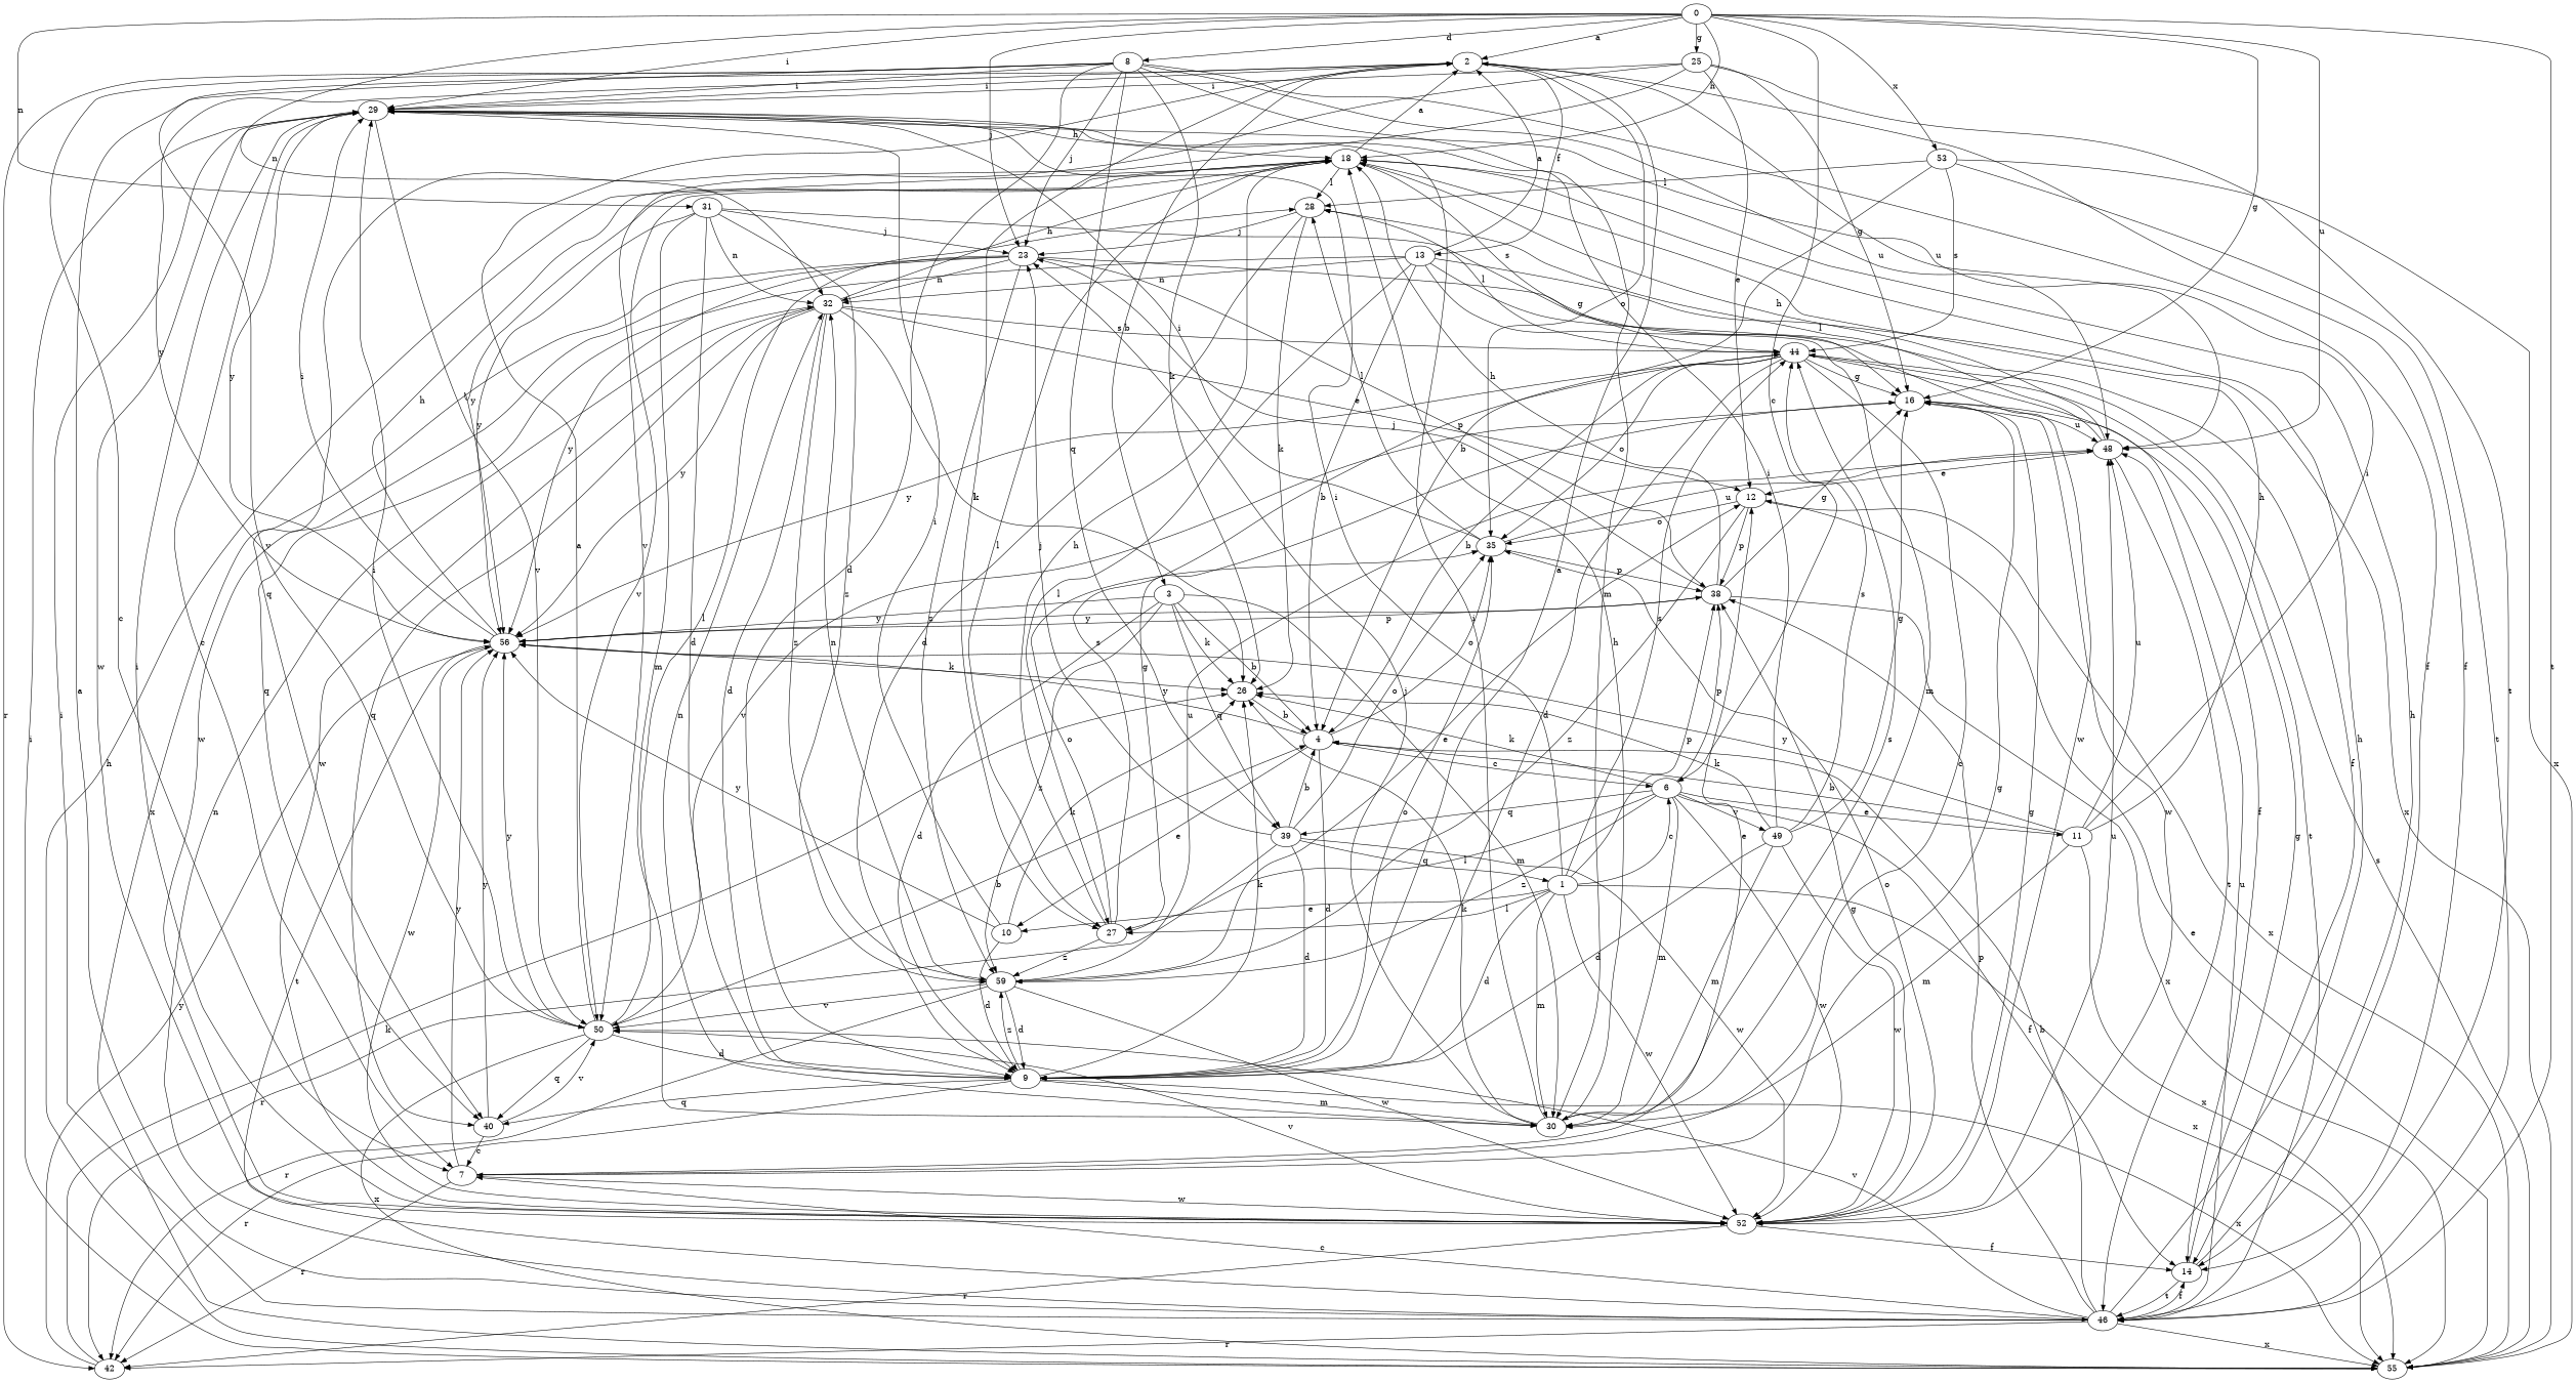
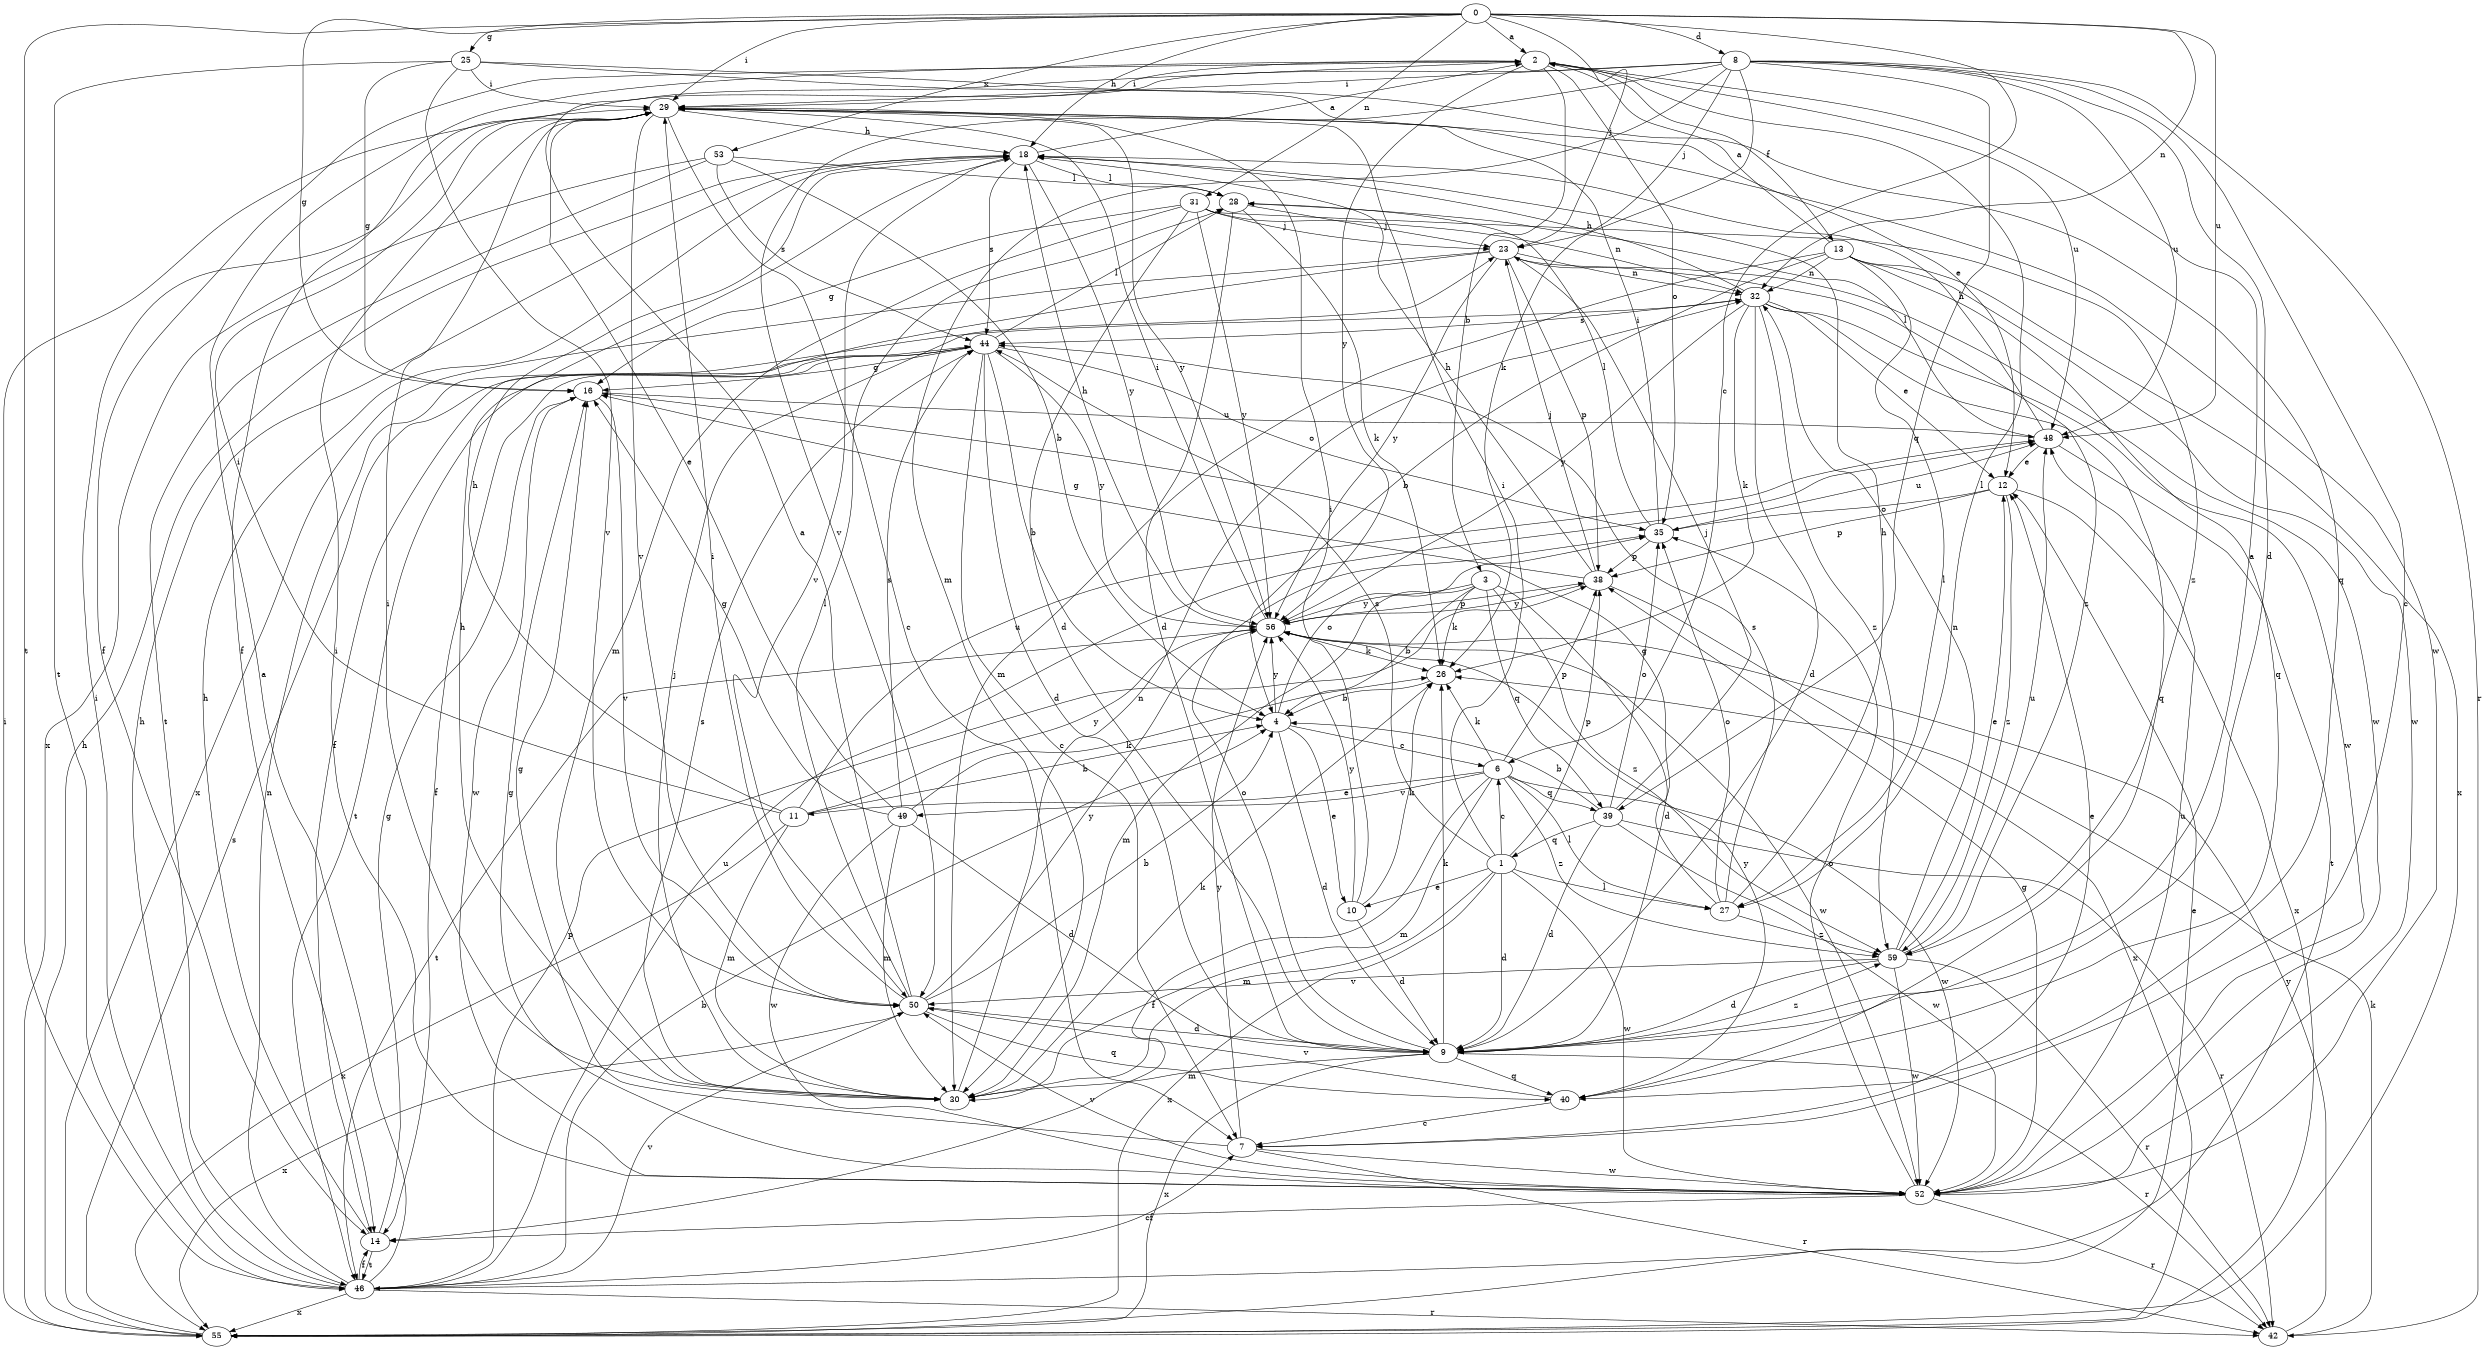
  strict digraph {
    0
    2
    6
    8
    n5 [label=25]
    16
    18
    n8 [label=29]
    23
    31
    32
    46
    48
    53
    27
    3
    13
    14
    35
    56
    30
    38
    39
    52
    26
    59
    11
    49
    9
    7
    42
    50
    12
    40
    44
    28
    55
    4
    1
    10
    0 -> 2 [label=a]
    0 -> 6 [label=c]
    0 -> 8 [label=d]
    0 -> n5 [label=g]
    0 -> 16 [label=g]
    0 -> 18 [label=h]
    0 -> n8 [label=i]
    0 -> 23 [label=j]
    0 -> 31 [label=n]
    0 -> 32 [label=n]
    0 -> 46 [label=t]
    0 -> 48 [label=u]
    0 -> 53 [label=x]
    2 -> n8 [label=i]
    2 -> 48 [label=u]
    2 -> 27 [label=l]
    2 -> 3 [label=b]
    2 -> 13 [label=f]
    2 -> 14 [label=f]
    2 -> 35 [label=o]
    2 -> 56 [label=y]
    6 -> 27 [label=l]
    6 -> 14 [label=f]
    6 -> 30 [label=m]
    6 -> 38 [label=p]
    6 -> 39 [label=q]
    6 -> 52 [label=w]
    6 -> 26 [label=k]
    6 -> 59 [label=z]
    6 -> 11 [label=e]
    6 -> 49 [label=v]
    8 -> n8 [label=i]
    8 -> 23 [label=j]
    8 -> 48 [label=u]
    8 -> 14 [label=f]
    8 -> 30 [label=m]
    8 -> 39 [label=q]
    8 -> 26 [label=k]
    8 -> 9 [label=d]
    8 -> 7 [label=c]
    8 -> 42 [label=r]
    8 -> 50 [label=v]
    n5 -> 16 [label=g]
    n5 -> n8 [label=i]
    n5 -> 46 [label=t]
    n5 -> 50 [label=v]
    n5 -> 12 [label=e]
    n5 -> 40 [label=q]
    16 -> 48 [label=u]
    16 -> 52 [label=w]
    16 -> 50 [label=v]
    18 -> 2 [label=a]
-   18 -> 27 [label=l]
    18 -> 56 [label=y]
    18 -> 50 [label=v]
    18 -> 44 [label=s]
    18 -> 28 [label=l]
    n8 -> 18 [label=h]
    n8 -> 56 [label=y]
    n8 -> 52 [label=w]
    n8 -> 7 [label=c]
    n8 -> 50 [label=v]
    23 -> 32 [label=n]
    23 -> 14 [label=f]
    23 -> 56 [label=y]
    23 -> 38 [label=p]
    23 -> 52 [label=w]
    23 -> 59 [label=z]
    23 -> 55 [label=x]
    31 -> 16 [label=g]
    31 -> 23 [label=j]
    31 -> 32 [label=n]
    31 -> 56 [label=y]
    31 -> 30 [label=m]
    31 -> 59 [label=z]
    31 -> 9 [label=d]
    32 -> 18 [label=h]
    32 -> 56 [label=y]
    32 -> 52 [label=w]
    32 -> 26 [label=k]
    32 -> 59 [label=z]
    32 -> 9 [label=d]
    32 -> 12 [label=e]
    32 -> 40 [label=q]
    32 -> 44 [label=s]
    46 -> 2 [label=a]
    46 -> 18 [label=h]
    46 -> n8 [label=i]
    46 -> 32 [label=n]
    46 -> 48 [label=u]
    46 -> 14 [label=f]
    46 -> 38 [label=p]
    46 -> 7 [label=c]
    46 -> 42 [label=r]
    46 -> 50 [label=v]
    46 -> 55 [label=x]
    46 -> 4 [label=b]
    48 -> 18 [label=h]
    48 -> 46 [label=t]
    48 -> 12 [label=e]
    48 -> 28 [label=l]
    53 -> 46 [label=t]
    53 -> 44 [label=s]
    53 -> 28 [label=l]
    53 -> 55 [label=x]
    53 -> 4 [label=b]
    27 -> 16 [label=g]
    27 -> 18 [label=h]
    27 -> 35 [label=o]
    27 -> 59 [label=z]
    27 -> 44 [label=s]
    3 -> 56 [label=y]
    3 -> 30 [label=m]
    3 -> 39 [label=q]
    3 -> 26 [label=k]
    3 -> 59 [label=z]
    3 -> 9 [label=d]
    3 -> 4 [label=b]
    13 -> 2 [label=a]
    13 -> 32 [label=n]
    13 -> 27 [label=l]
    13 -> 30 [label=m]
    13 -> 52 [label=w]
    13 -> 40 [label=q]
    13 -> 55 [label=x]
    13 -> 4 [label=b]
    14 -> 16 [label=g]
    14 -> 18 [label=h]
    14 -> 46 [label=t]
    35 -> n8 [label=i]
    35 -> 48 [label=u]
    35 -> 38 [label=p]
    35 -> 28 [label=l]
    56 -> 18 [label=h]
    56 -> n8 [label=i]
    56 -> 46 [label=t]
    56 -> 38 [label=p]
    56 -> 52 [label=w]
    56 -> 26 [label=k]
    30 -> 18 [label=h]
    30 -> n8 [label=i]
    30 -> 23 [label=j]
    30 -> 32 [label=n]
    30 -> 26 [label=k]
    30 -> 44 [label=s]
    38 -> 16 [label=g]
    38 -> 18 [label=h]
    38 -> 23 [label=j]
    38 -> 56 [label=y]
    38 -> 55 [label=x]
    39 -> 23 [label=j]
    39 -> 35 [label=o]
    39 -> 52 [label=w]
    39 -> 9 [label=d]
    39 -> 42 [label=r]
    39 -> 4 [label=b]
    39 -> 1 [label=q]
    52 -> 16 [label=g]
    52 -> n8 [label=i]
    52 -> 48 [label=u]
    52 -> 14 [label=f]
    52 -> 35 [label=o]
    52 -> 38 [label=g]
    52 -> 42 [label=r]
    52 -> 50 [label=v]
    26 -> 4 [label=b]
    59 -> 32 [label=n]
    59 -> 48 [label=u]
    59 -> 52 [label=w]
    59 -> 9 [label=d]
    59 -> 42 [label=r]
    59 -> 50 [label=v]
    59 -> 12 [label=e]
    11 -> 18 [label=h]
    11 -> n8 [label=i]
    11 -> 48 [label=u]
    11 -> 56 [label=y]
    11 -> 30 [label=m]
    11 -> 55 [label=x]
    11 -> 4 [label=b]
    49 -> 16 [label=g]
-   49 -> n8 [label=i]
+   49 -> n8 [label=e]
    49 -> 30 [label=m]
    49 -> 52 [label=w]
    49 -> 26 [label=k]
    49 -> 9 [label=d]
    49 -> 44 [label=s]
    9 -> 2 [label=a]
    9 -> 35 [label=o]
    9 -> 30 [label=m]
    9 -> 26 [label=k]
    9 -> 59 [label=z]
    9 -> 42 [label=r]
    9 -> 40 [label=q]
    9 -> 55 [label=x]
    7 -> 16 [label=g]
    7 -> 56 [label=y]
    7 -> 52 [label=w]
    7 -> 42 [label=r]
    7 -> 12 [label=e]
    42 -> 56 [label=y]
    42 -> 26 [label=k]
    50 -> 2 [label=a]
    50 -> n8 [label=i]
    50 -> 56 [label=y]
    50 -> 9 [label=d]
    50 -> 40 [label=q]
    50 -> 28 [label=l]
    50 -> 55 [label=x]
    50 -> 4 [label=b]
    12 -> 35 [label=o]
    12 -> 38 [label=p]
    12 -> 59 [label=z]
    12 -> 55 [label=x]
    40 -> 56 [label=y]
    40 -> 7 [label=c]
    40 -> 50 [label=v]
    44 -> 16 [label=g]
    44 -> 46 [label=t]
    44 -> 14 [label=f]
    44 -> 35 [label=o]
    44 -> 56 [label=y]
    44 -> 9 [label=d]
    44 -> 7 [label=c]
    44 -> 28 [label=l]
    44 -> 4 [label=b]
    28 -> 23 [label=j]
    28 -> 26 [label=k]
    28 -> 9 [label=d]
    55 -> 18 [label=h]
    55 -> n8 [label=i]
    55 -> 12 [label=e]
    55 -> 44 [label=s]
    4 -> 6 [label=c]
    4 -> 35 [label=o]
    4 -> 56 [label=y]
    4 -> 9 [label=d]
    4 -> 10 [label=e]
    1 -> 6 [label=c]
    1 -> n8 [label=i]
    1 -> 27 [label=l]
    1 -> 30 [label=m]
    1 -> 38 [label=p]
    1 -> 52 [label=w]
    1 -> 9 [label=d]
    1 -> 44 [label=s]
    1 -> 55 [label=x]
    1 -> 10 [label=e]
    10 -> n8 [label=i]
    10 -> 56 [label=y]
    10 -> 26 [label=k]
    10 -> 9 [label=d]
  }
